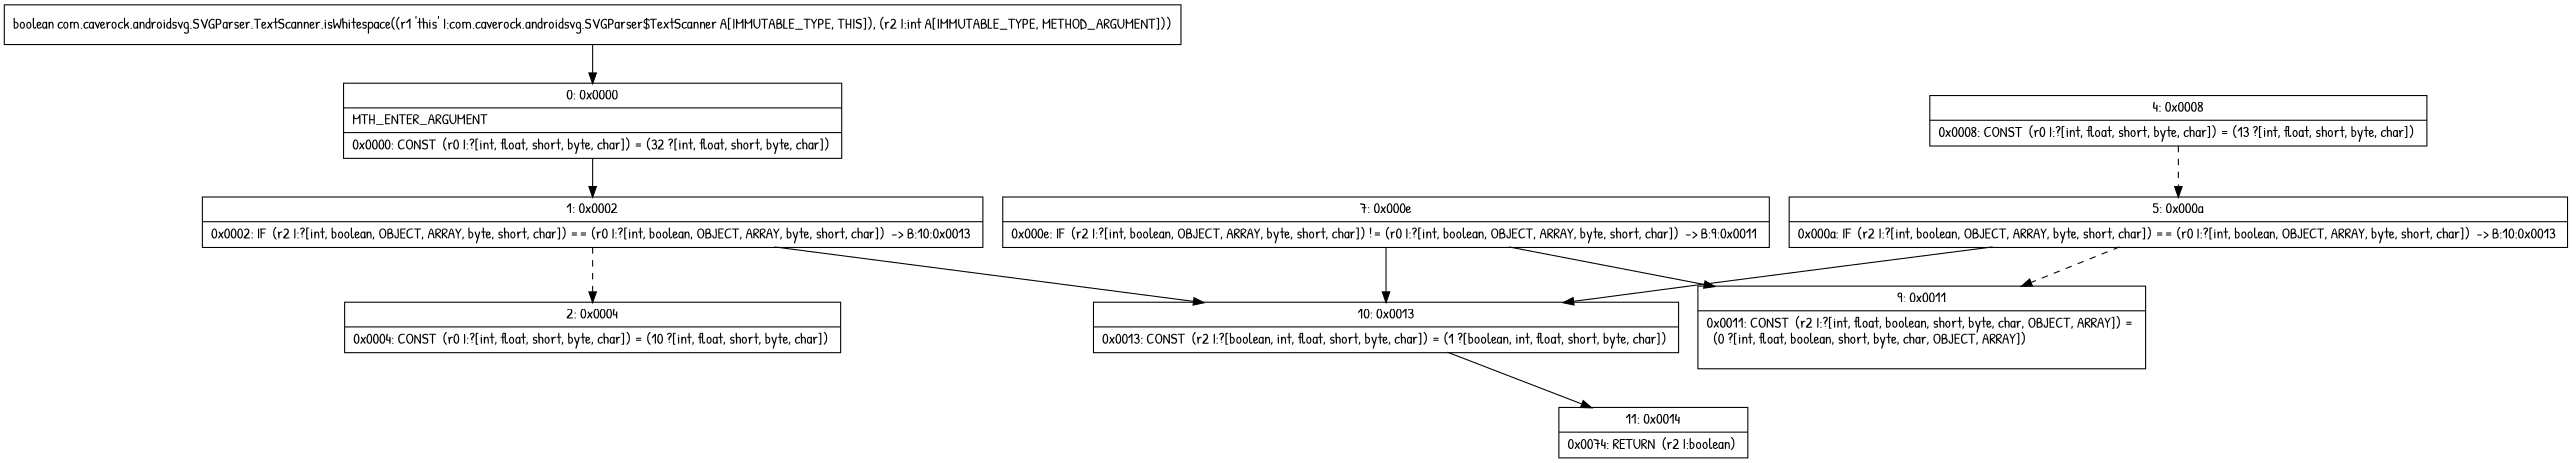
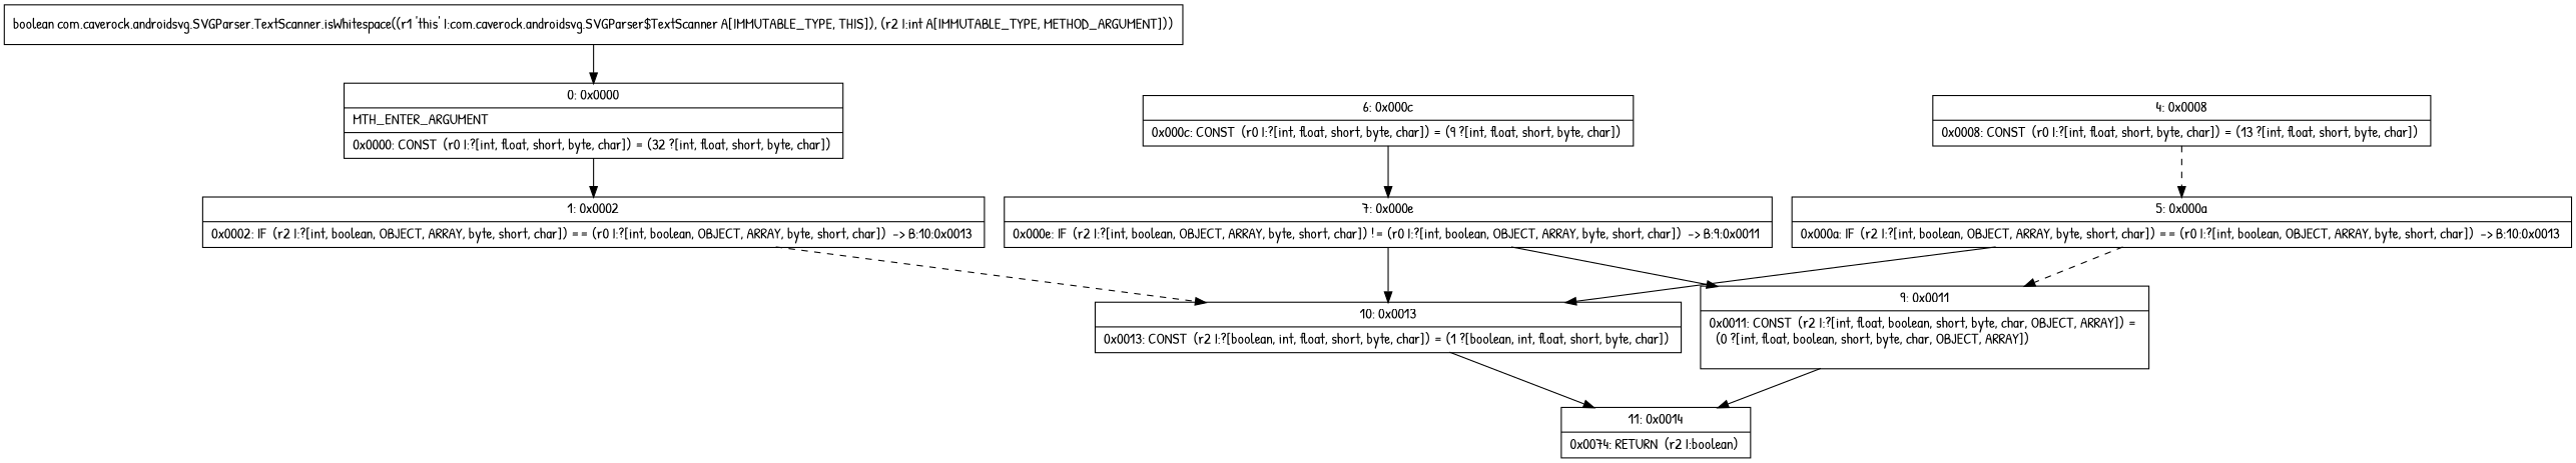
  digraph {
    fontname="Patrick Hand"
    node [fontname="Patrick Hand" shape=record]
    edge [fontname="Patrick Hand"]
    n1 [label="{0\:\ 0x0000|MTH_ENTER_ARGUMENT\l|0x0000: CONST  (r0 I:?[int, float, short, byte, char]) = (32 ?[int, float, short, byte, char]) \l}"]
    n2 [label="{1\:\ 0x0002|0x0002: IF  (r2 I:?[int, boolean, OBJECT, ARRAY, byte, short, char]) == (r0 I:?[int, boolean, OBJECT, ARRAY, byte, short, char])  \-\> B:10:0x0013 \l}"]
-   n3 [label="{2\:\ 0x0004|0x0004: CONST  (r0 I:?[int, float, short, byte, char]) = (10 ?[int, float, short, byte, char]) \l}"]
    n4 [label="{10\:\ 0x0013|0x0013: CONST  (r2 I:?[boolean, int, float, short, byte, char]) = (1 ?[boolean, int, float, short, byte, char]) \l}"]
    n5 [label="{11\:\ 0x0014|0x0074: RETURN  (r2 I:boolean) \l}"]
    n6 [label="{4\:\ 0x0008|0x0008: CONST  (r0 I:?[int, float, short, byte, char]) = (13 ?[int, float, short, byte, char]) \l}"]
    n7 [label="{5\:\ 0x000a|0x000a: IF  (r2 I:?[int, boolean, OBJECT, ARRAY, byte, short, char]) == (r0 I:?[int, boolean, OBJECT, ARRAY, byte, short, char])  \-\> B:10:0x0013 \l}"]
    n8 [label="{9\:\ 0x0011|0x0011: CONST  (r2 I:?[int, float, boolean, short, byte, char, OBJECT, ARRAY]) = \l  (0 ?[int, float, boolean, short, byte, char, OBJECT, ARRAY])\l \l}"]
+   n9 [label="{6\:\ 0x000c|0x000c: CONST  (r0 I:?[int, float, short, byte, char]) = (9 ?[int, float, short, byte, char]) \l}"]
    n10 [label="{7\:\ 0x000e|0x000e: IF  (r2 I:?[int, boolean, OBJECT, ARRAY, byte, short, char]) != (r0 I:?[int, boolean, OBJECT, ARRAY, byte, short, char])  \-\> B:9:0x0011 \l}"]
    n11 [label="{boolean com.caverock.androidsvg.SVGParser.TextScanner.isWhitespace((r1 'this' I:com.caverock.androidsvg.SVGParser$TextScanner A[IMMUTABLE_TYPE, THIS]), (r2 I:int A[IMMUTABLE_TYPE, METHOD_ARGUMENT])) }"]
    n1 -> n2
-   n2 -> n3 [style=dashed]
-   n2 -> n4
+   n2 -> n4 [style=dashed]
    n4 -> n5
    n6 -> n7 [style=dashed]
    n7 -> n4
    n7 -> n8 [style=dashed]
+   n8 -> n5
+   n9 -> n10
    n10 -> n4 [style=solid]
    n10 -> n8
    n11 -> n1
  }
